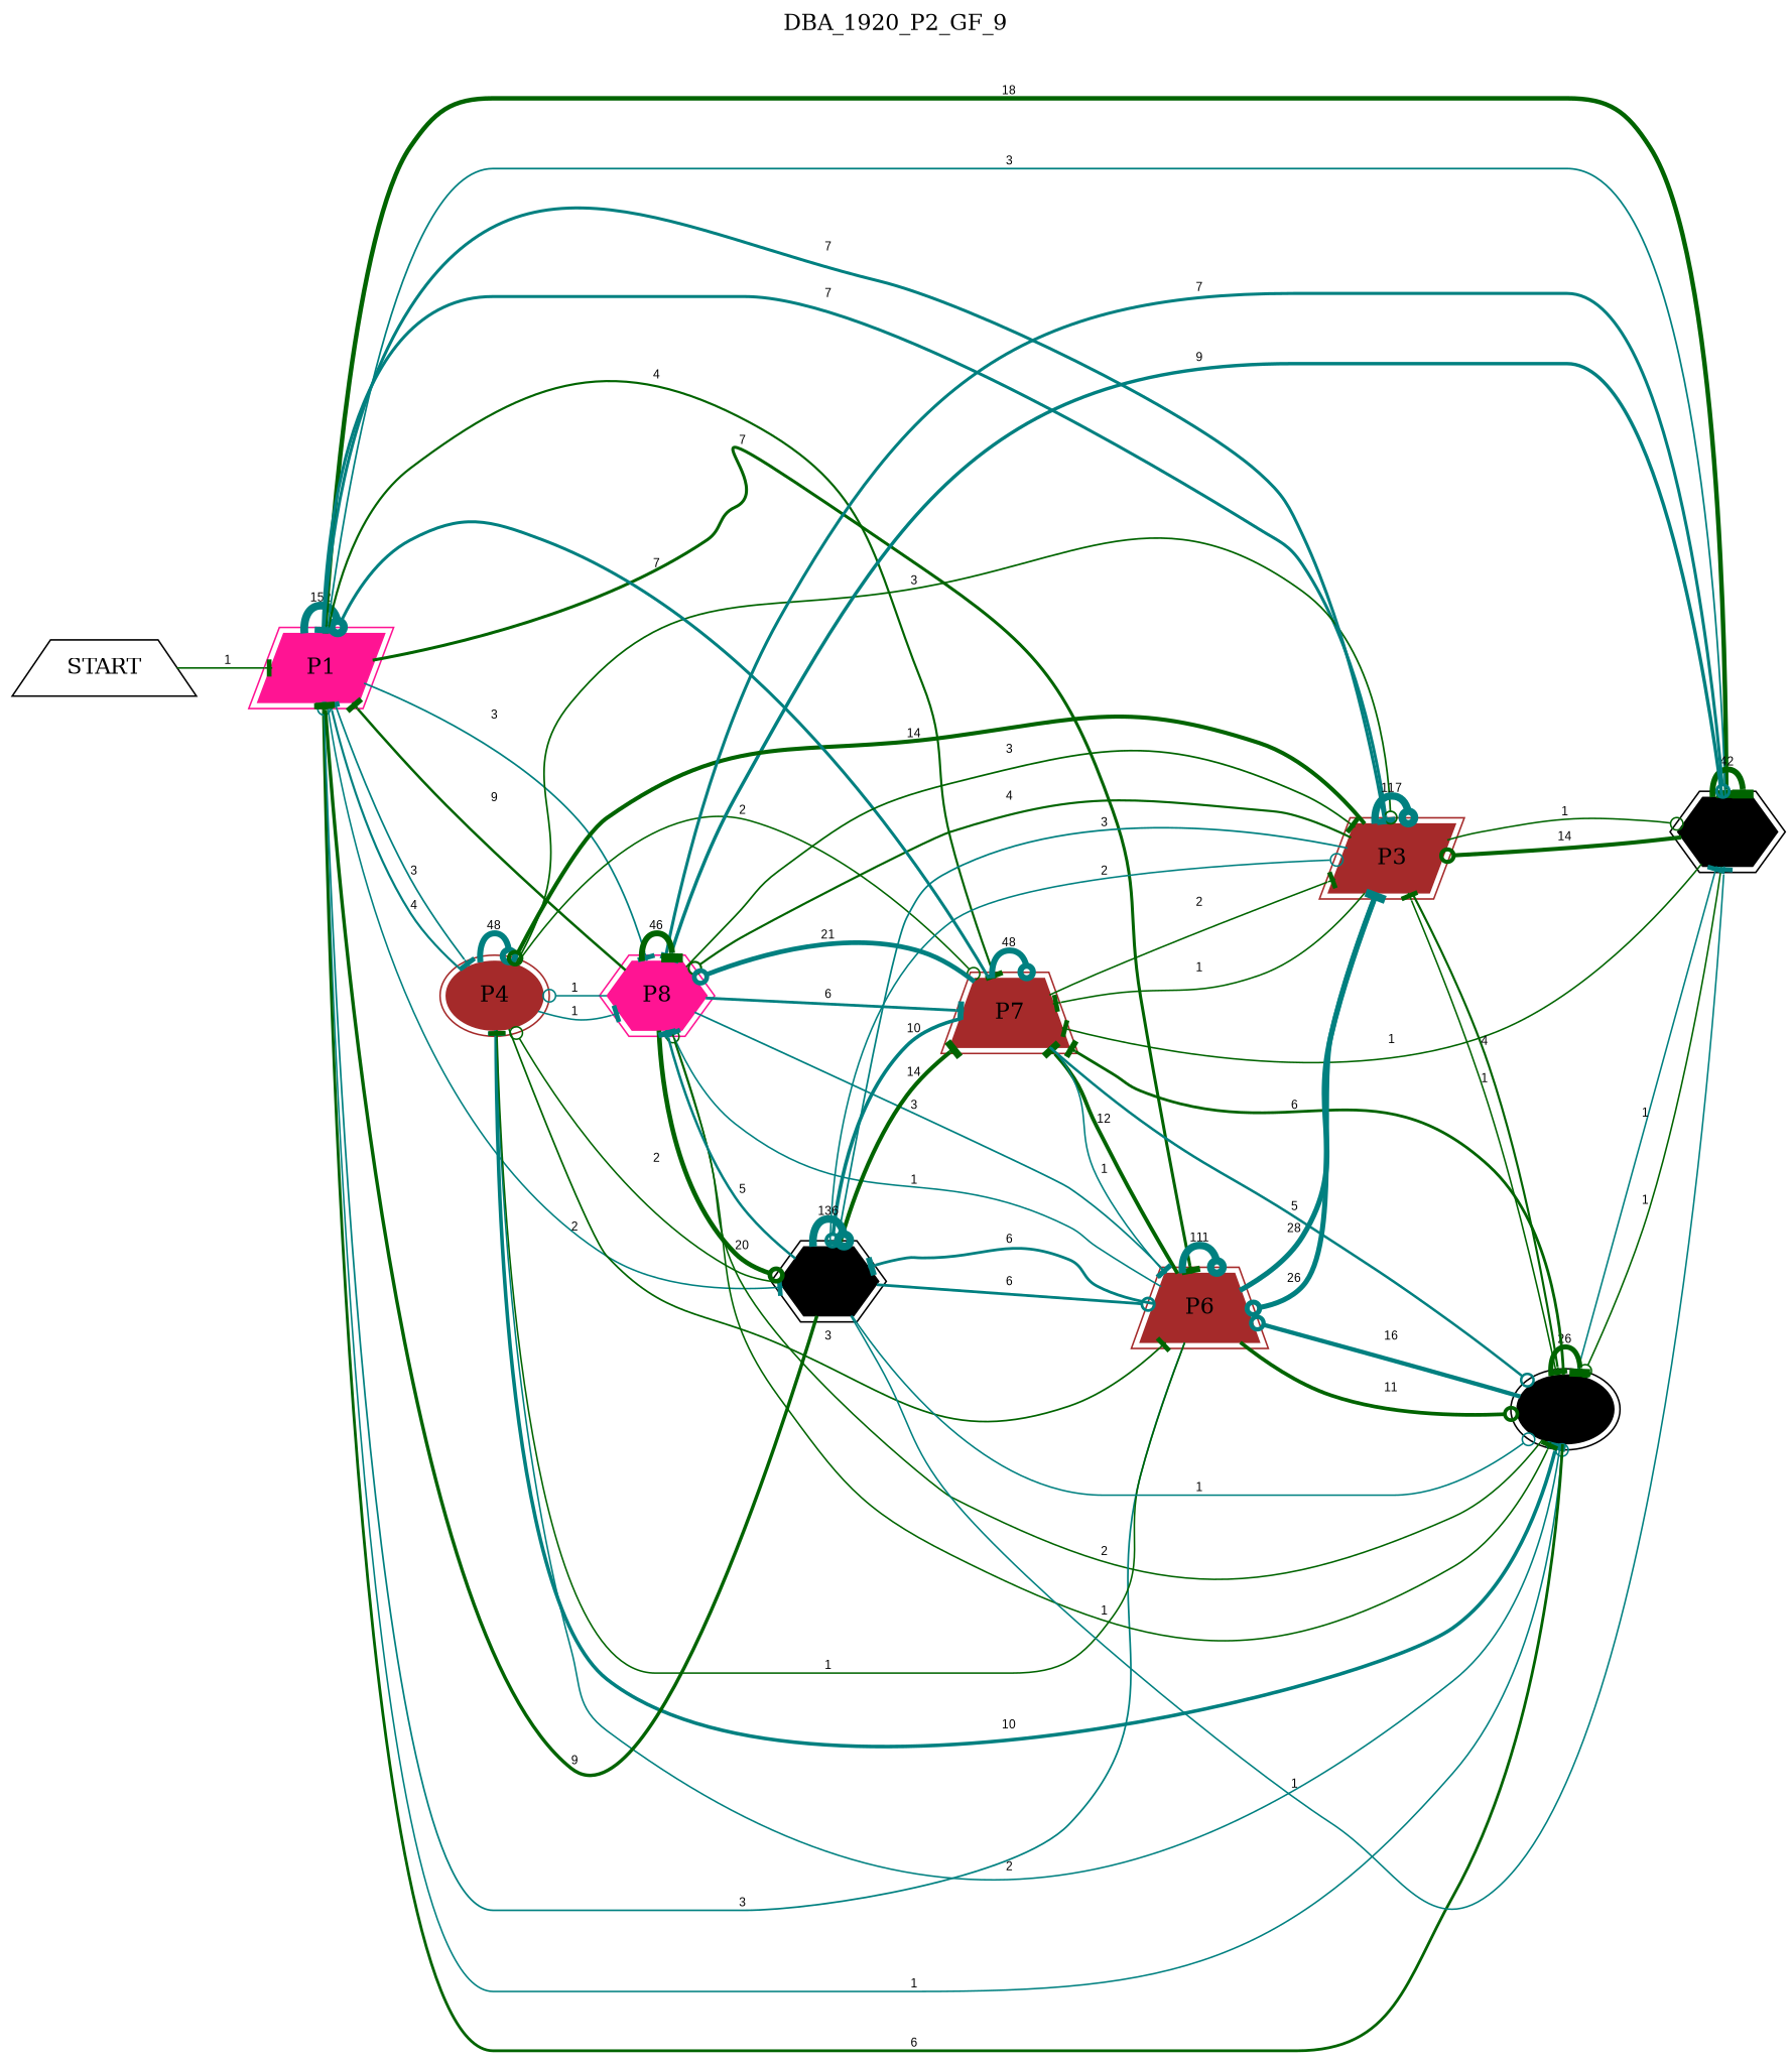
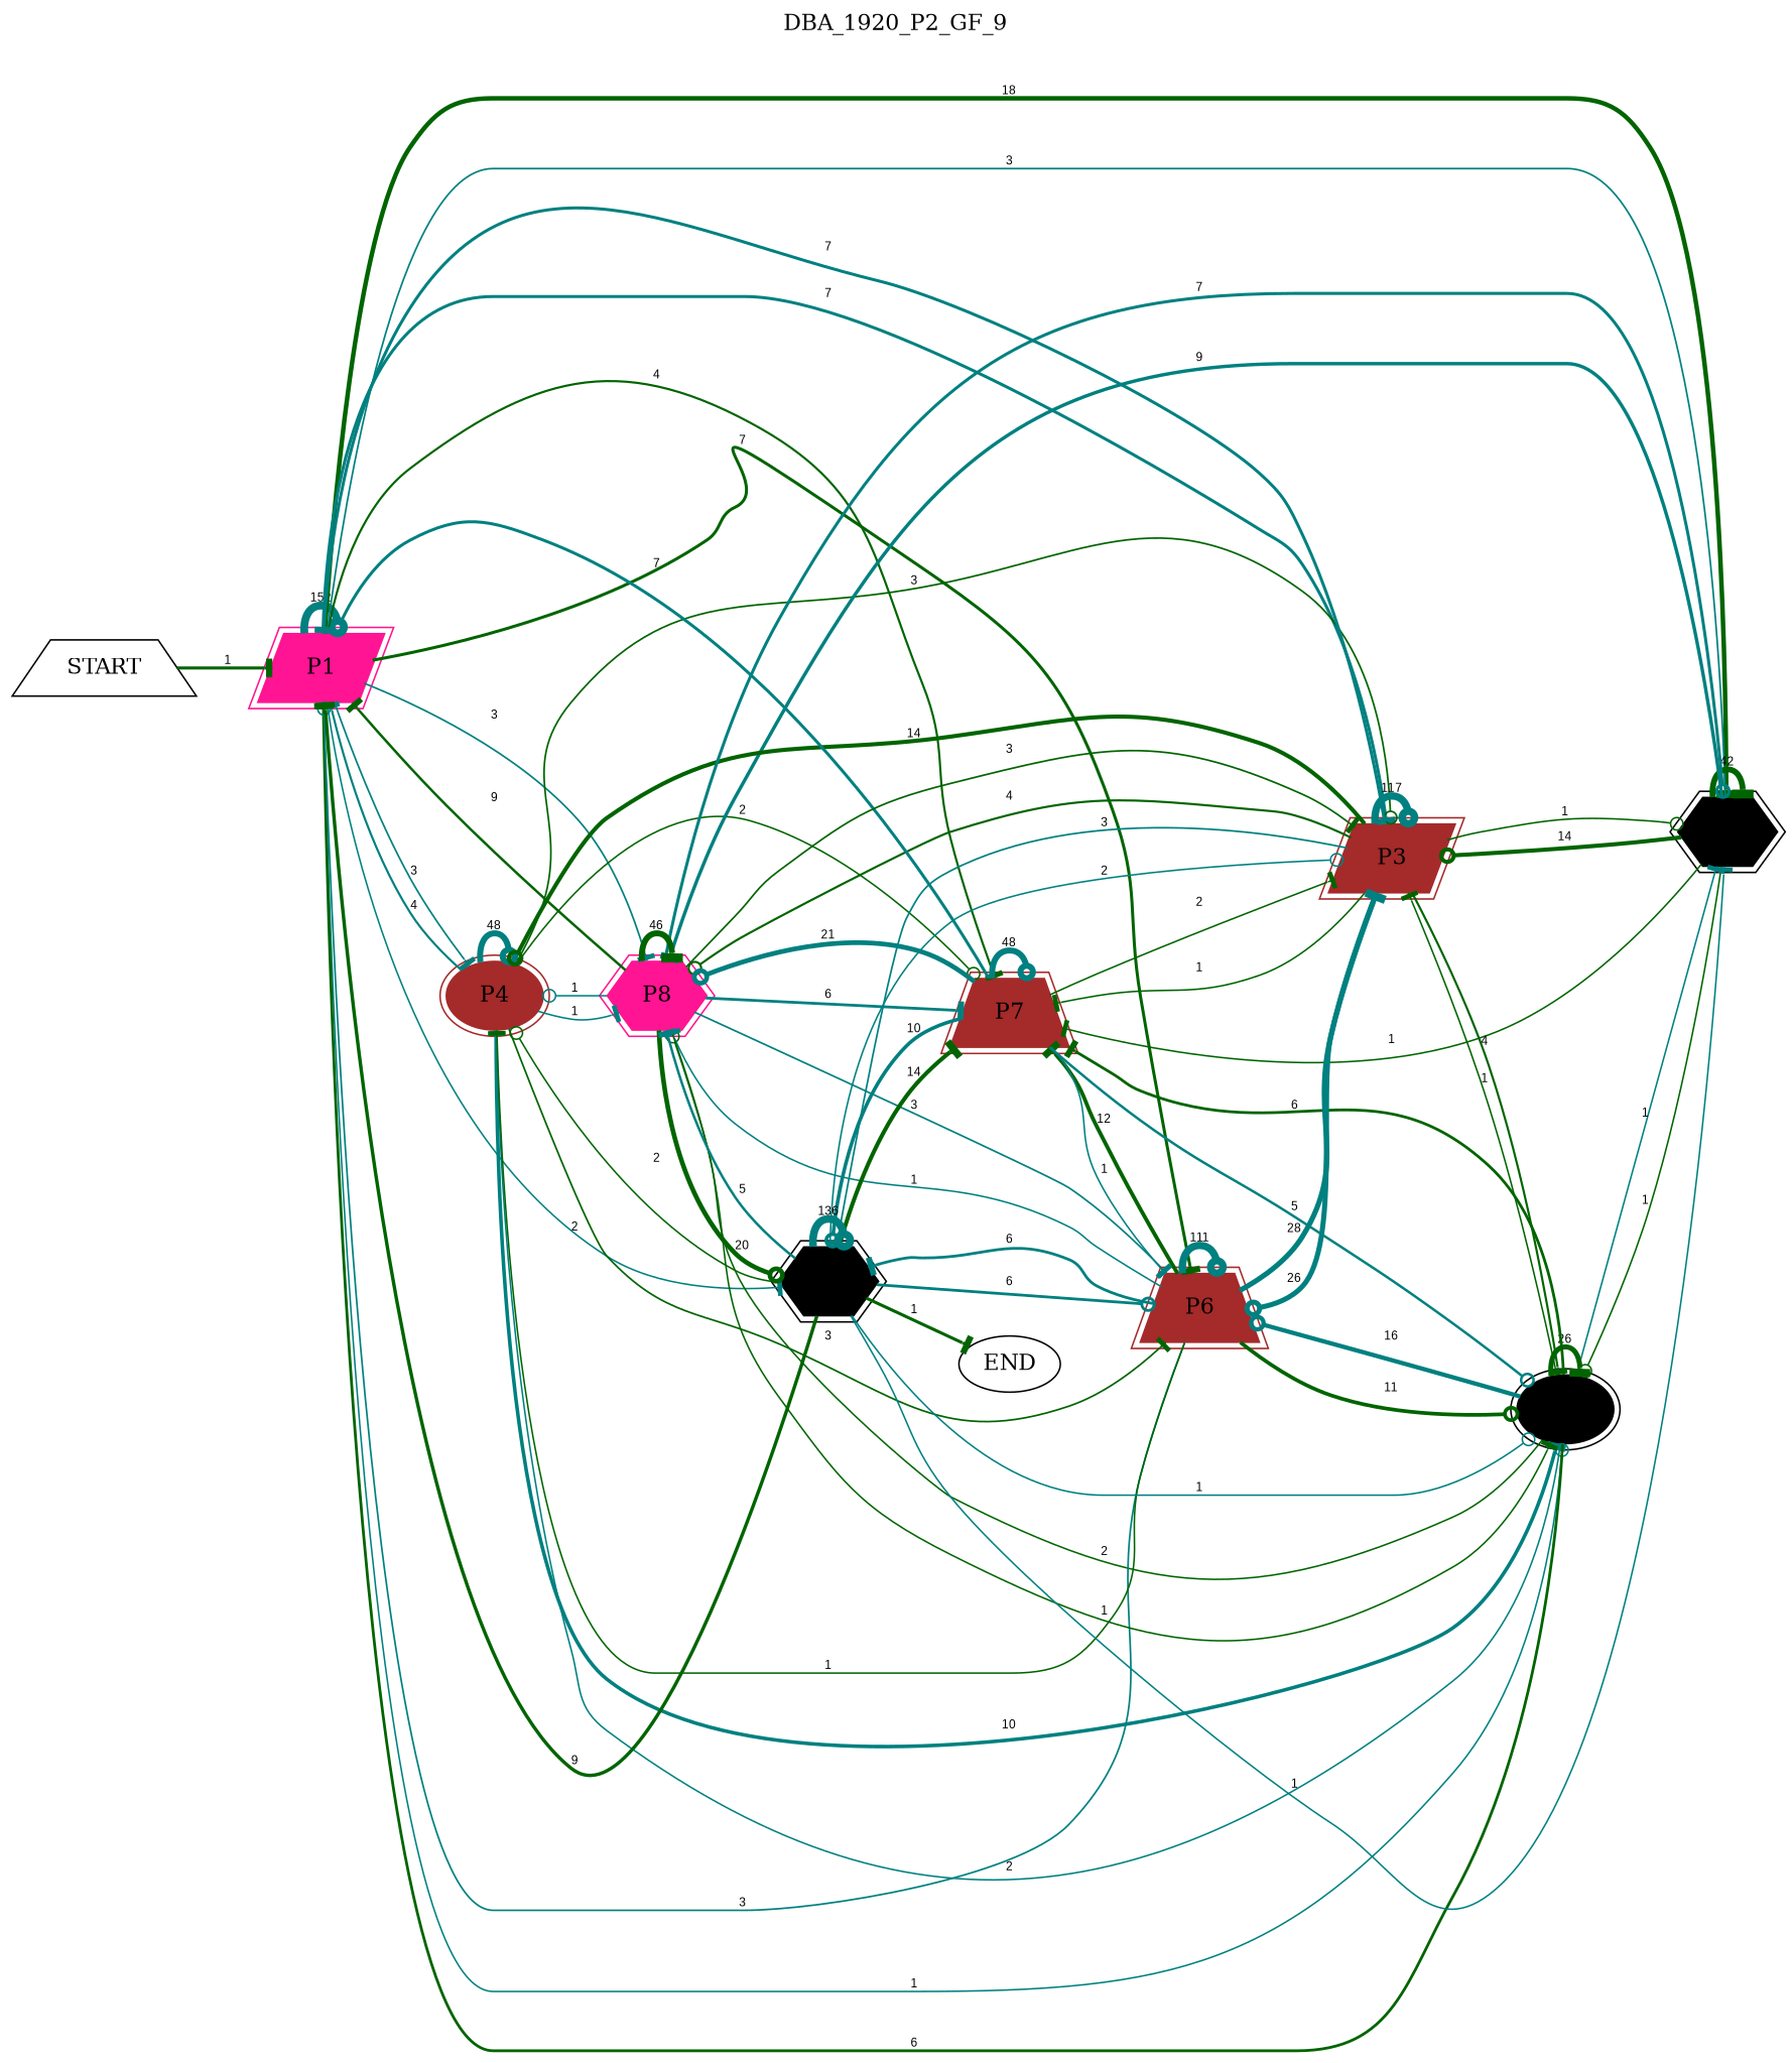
  digraph {
    label=DBA_1920_P2_GF_9
    labelloc=t
    rankdir=LR
    node [color=black shape=trapezium style=filled peripheries=2]
    edge [arrowhead=tee color=teal fontname=Arial fontsize=8 labelfloat=false style=solid penwidth=1]
    START [fillcolor=white peripheries=""]
    P1 [color=deeppink shape=parallelogram]
    P4 [color=brown shape=ellipse]
    P2 [shape=hexagon]
    P5 [shape=ellipse]
    P3 [color=brown shape=parallelogram]
    P6 [color=brown]
    P7 [color=brown]
    P8 [color=deeppink shape=hexagon]
    P9 [shape=hexagon]
-   START -> P1 [color=darkgreen label=1 penwidth=""]
+   END [fillcolor=white shape=ellipse peripheries=""]
+   START -> P1 [color=darkgreen label=1 style=bold penwidth=""]
    P1 -> P1 [arrowhead=odot label=152 penwidth=5.02388052084628 style=bold]
    P1 -> P4 [label=3 penwidth=1.09861228866811 style=bold]
    P1 -> P2 [color=darkgreen label=18 penwidth=2.89037175789616]
    P1 -> P5 [arrowhead=odot label=1]
    P1 -> P3 [label=7 penwidth=1.94591014905531 style=bold]
    P1 -> P6 [color=darkgreen label=7 penwidth=1.94591014905531]
    P1 -> P7 [color=darkgreen label=4 penwidth=1.38629436111989 style=bold]
    P1 -> P8 [label=3 penwidth=1.09861228866811 style=bold]
    P1 -> P9 [label=2 style=bold]
    P4 -> P1 [label=4 penwidth=1.38629436111989 style=bold]
    P4 -> P4 [arrowhead=odot label=48 penwidth=3.87120101090789 style=bold]
    P4 -> P5 [label=10 penwidth=2.30258509299405]
    P4 -> P3 [arrowhead=odot color=darkgreen label=3 penwidth=1.09861228866811]
    P4 -> P6 [color=darkgreen label=3 penwidth=1.09861228866811]
    P4 -> P7 [arrowhead=odot color=darkgreen label=2 style=bold]
    P4 -> P8 [label=1]
    P2 -> P1 [label=3 penwidth=1.09861228866811 style=bold]
    P2 -> P2 [color=darkgreen label=42 penwidth=3.73766961828337]
    P2 -> P5 [arrowhead=odot color=darkgreen label=1 style=bold]
    P2 -> P3 [arrowhead=odot color=darkgreen label=14 penwidth=2.63905732961526 style=bold]
    P2 -> P7 [color=darkgreen label=1 style=bold]
    P2 -> P8 [label=9 penwidth=2.19722457733622]
    P5 -> P1 [color=darkgreen label=6 penwidth=1.79175946922805]
    P5 -> P4 [label=2 style=bold]
    P5 -> P2 [label=1]
    P5 -> P5 [color=darkgreen label=26 penwidth=3.25809653802148]
    P5 -> P3 [color=darkgreen label=1]
    P5 -> P6 [arrowhead=odot label=16 penwidth=2.77258872223978]
    P5 -> P7 [color=darkgreen label=6 penwidth=1.79175946922805]
    P5 -> P8 [arrowhead=odot color=darkgreen label=2 style=bold]
    P3 -> P1 [label=7 penwidth=1.94591014905531]
    P3 -> P4 [arrowhead=odot color=darkgreen label=14 penwidth=2.63905732961526]
    P3 -> P2 [arrowhead=odot color=darkgreen label=1]
    P3 -> P5 [color=darkgreen label=4 penwidth=1.38629436111989 style=bold]
    P3 -> P3 [arrowhead=odot label=117 penwidth=4.76217393479776 style=bold]
    P3 -> P6 [arrowhead=odot label=26 penwidth=3.25809653802148 style=bold]
    P3 -> P7 [color=darkgreen label=1 style=bold]
    P3 -> P8 [arrowhead=odot color=darkgreen label=4 penwidth=1.38629436111989]
    P3 -> P9 [label=3 penwidth=1.09861228866811 style=bold]
    P6 -> P1 [arrowhead=odot label=3 penwidth=1.09861228866811 style=bold]
    P6 -> P4 [color=darkgreen label=1 style=bold]
    P6 -> P5 [arrowhead=odot color=darkgreen label=11 penwidth=2.39789527279837]
    P6 -> P3 [label=28 penwidth=3.3322045101752]
    P6 -> P6 [arrowhead=odot label=111 penwidth=4.70953020131233]
    P6 -> P7 [color=darkgreen label=12 penwidth=2.484906649788]
    P6 -> P8 [label=1 style=bold]
    P6 -> P9 [label=6 penwidth=1.79175946922805 style=bold]
    P7 -> P1 [arrowhead=odot label=7 penwidth=1.94591014905531 style=bold]
    P7 -> P5 [arrowhead=odot label=5 penwidth=1.6094379124341]
    P7 -> P3 [color=darkgreen label=2 style=bold]
    P7 -> P6 [label=1 style=bold]
    P7 -> P7 [arrowhead=odot label=48 penwidth=3.87120101090789 style=bold]
    P7 -> P8 [arrowhead=odot label=21 penwidth=3.04452243772342 style=bold]
    P7 -> P9 [arrowhead=odot label=10 penwidth=2.30258509299405 style=bold]
    P8 -> P1 [color=darkgreen label=9 penwidth=1.6094379124341 style=bold]
    P8 -> P4 [arrowhead=odot label=1 style=bold]
    P8 -> P2 [arrowhead=odot label=7 penwidth=1.94591014905531]
    P8 -> P5 [color=darkgreen label=1 style=bold]
    P8 -> P3 [color=darkgreen label=3 penwidth=1.09861228866811]
    P8 -> P6 [label=3 penwidth=1.09861228866811]
    P8 -> P7 [label=6 penwidth=1.79175946922805]
    P8 -> P8 [color=darkgreen label=46 penwidth=3.8286413964891]
    P8 -> P9 [arrowhead=odot color=darkgreen label=20 penwidth=2.99573227355399]
    P9 -> P1 [color=darkgreen label=9 penwidth=2.19722457733622]
    P9 -> P4 [arrowhead=odot color=darkgreen label=2]
    P9 -> P2 [label=1 style=bold]
    P9 -> P5 [arrowhead=odot label=1]
    P9 -> P3 [arrowhead=odot label=2]
    P9 -> P6 [arrowhead=odot label=6 penwidth=1.79175946922805 style=bold]
    P9 -> P7 [color=darkgreen label=14 penwidth=2.63905732961526]
    P9 -> P8 [label=5 penwidth=1.6094379124341]
    P9 -> P9 [arrowhead=odot label=136 penwidth=4.91265488573605 style=bold]
+   P9 -> END [color=darkgreen label=1 style=bold penwidth=""]
  }
